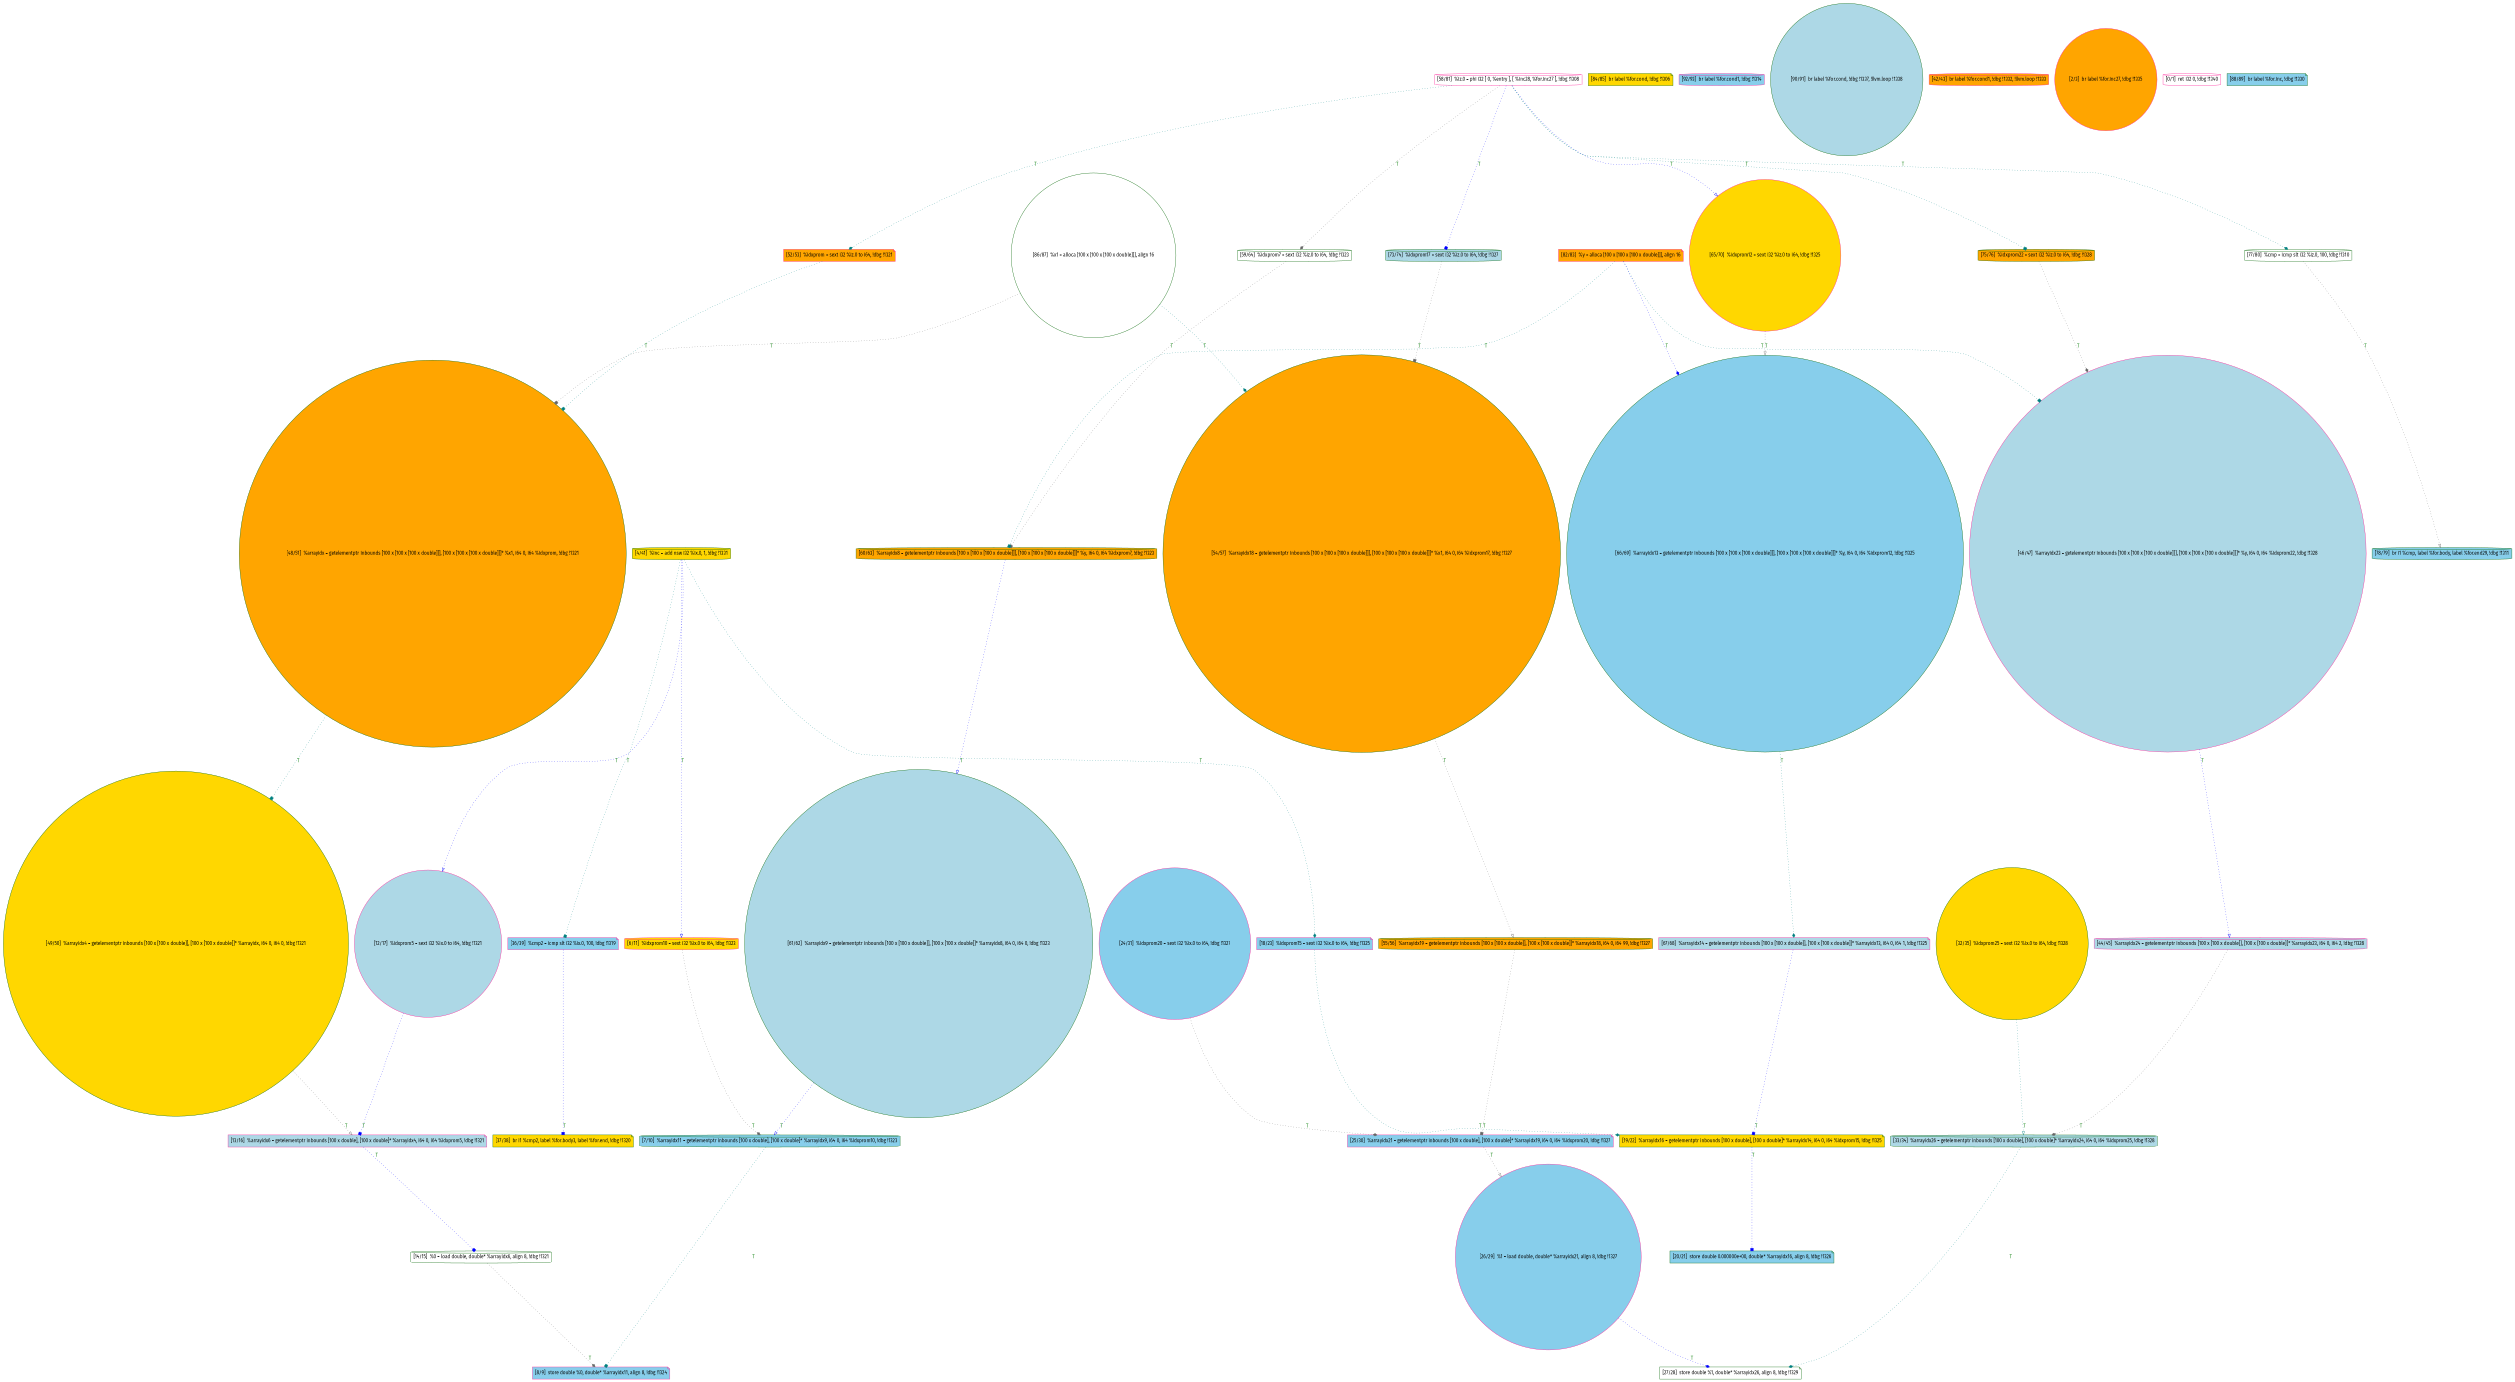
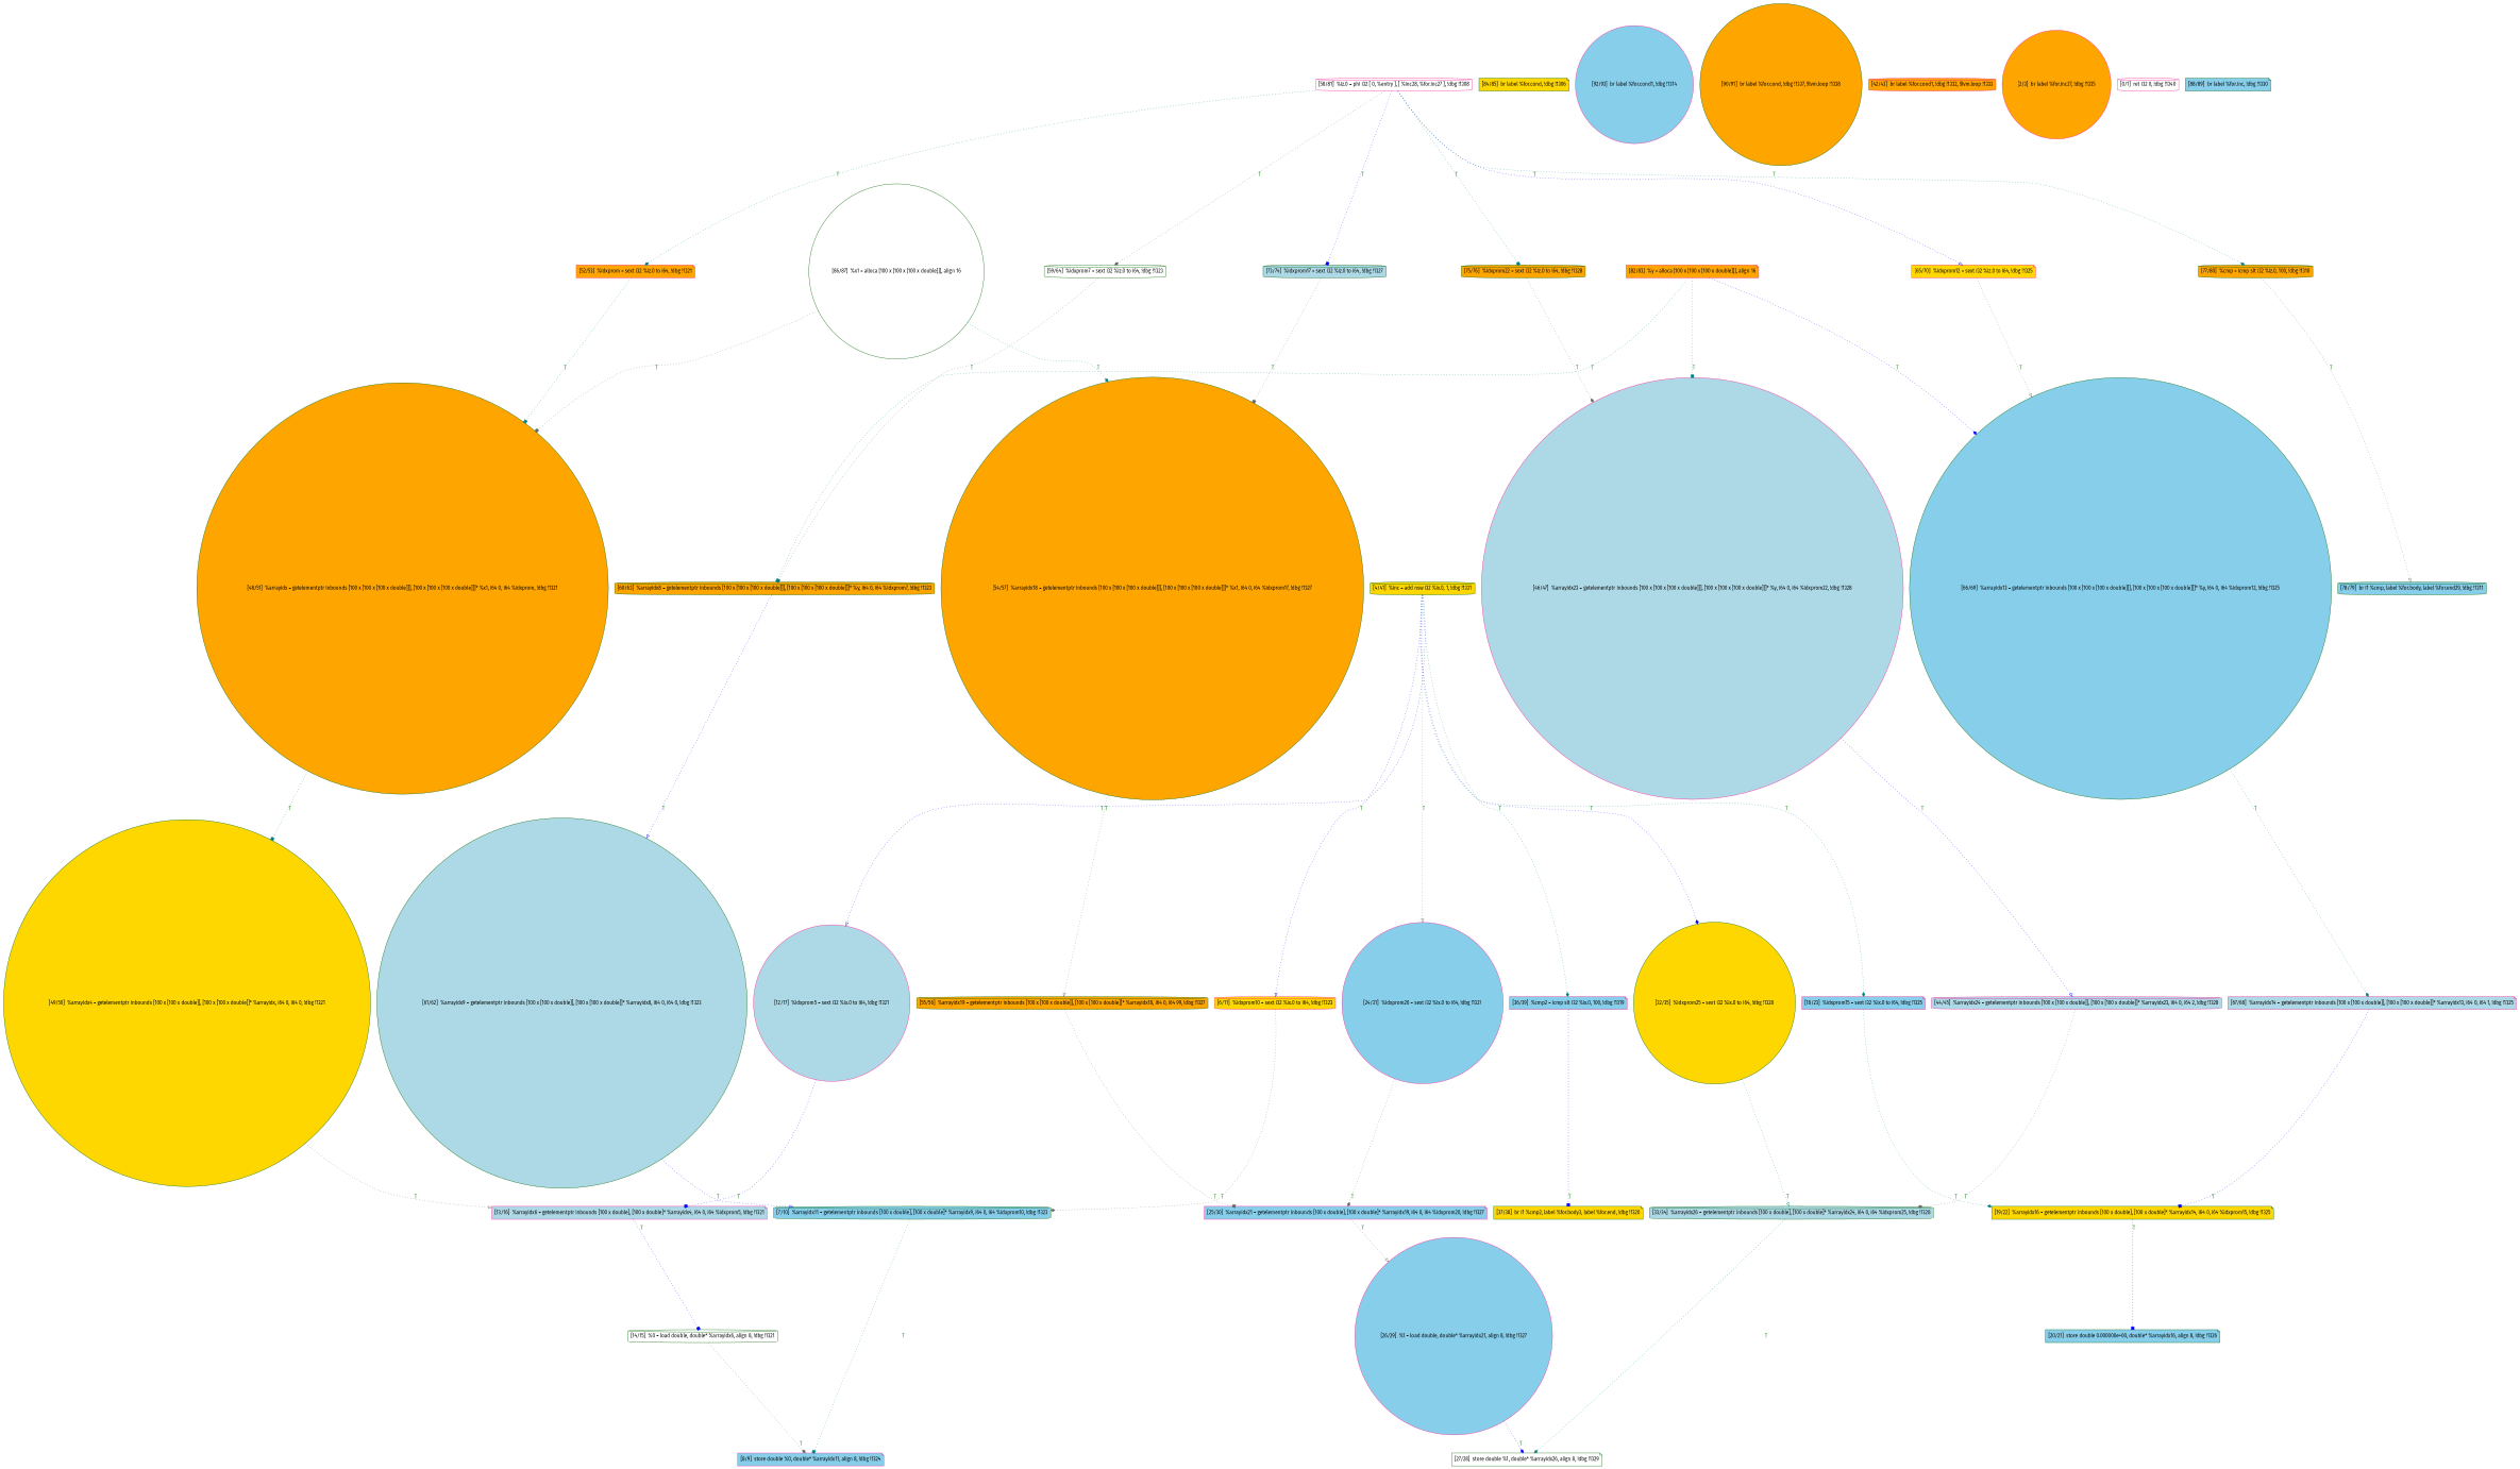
  digraph {
    fontname="Fira Sans"
    node [color=darkgreen fillcolor=skyblue fontname="Fira Sans" shape=cylinder style=filled]
    edge [arrowhead=box color=gray40 fontcolor=forestgreen fontname="Fira Sans" style=dotted]
    n1 [fillcolor=orange label="[48/51]  %arrayidx = getelementptr inbounds [100 x [100 x [100 x double]]], [100 x [100 x [100 x double]]]* %x1, i64 0, i64 %idxprom, !dbg !1321" shape=circle]
    n2 [fillcolor=gold label="[49/50]  %arrayidx4 = getelementptr inbounds [100 x [100 x double]], [100 x [100 x double]]* %arrayidx, i64 0, i64 0, !dbg !1321" shape=circle]
    n3 [color=deeppink fillcolor=lightblue label="[13/16]  %arrayidx6 = getelementptr inbounds [100 x double], [100 x double]* %arrayidx4, i64 0, i64 %idxprom5, !dbg !1321" shape=note]
    n4 [color=deeppink fillcolor=orange label="[52/53]  %idxprom = sext i32 %iz.0 to i64, !dbg !1321" shape=note]
    n5 [fillcolor=orange label="[55/56]  %arrayidx19 = getelementptr inbounds [100 x [100 x double]], [100 x [100 x double]]* %arrayidx18, i64 0, i64 99, !dbg !1327"]
    n6 [color=deeppink label="[25/30]  %arrayidx21 = getelementptr inbounds [100 x double], [100 x double]* %arrayidx19, i64 0, i64 %idxprom20, !dbg !1327" shape=note]
    n7 [color=deeppink label="[26/29]  %1 = load double, double* %arrayidx21, align 8, !dbg !1327" shape=circle]
    n8 [fillcolor=gold label="[84/85]  br label %for.cond, !dbg !1306" shape=note]
    n9 [fillcolor=orange label="[75/76]  %idxprom22 = sext i32 %iz.0 to i64, !dbg !1328"]
    n10 [color=deeppink fillcolor=lightblue label="[46/47]  %arrayidx23 = getelementptr inbounds [100 x [100 x [100 x double]]], [100 x [100 x [100 x double]]]* %y, i64 0, i64 %idxprom22, !dbg !1328" shape=circle]
    n11 [color=deeppink fillcolor=lightblue label="[44/45]  %arrayidx24 = getelementptr inbounds [100 x [100 x double]], [100 x [100 x double]]* %arrayidx23, i64 0, i64 2, !dbg !1328"]
-   n12 [color=deeppink label="[92/93]  br label %for.cond1, !dbg !1314"]
+   n12 [color=deeppink label="[92/93]  br label %for.cond1, !dbg !1314" shape=circle]
    n13 [fillcolor=white label="[86/87]  %x1 = alloca [100 x [100 x [100 x double]]], align 16" shape=circle]
    n14 [fillcolor=orange label="[54/57]  %arrayidx18 = getelementptr inbounds [100 x [100 x [100 x double]]], [100 x [100 x [100 x double]]]* %x1, i64 0, i64 %idxprom17, !dbg !1327" shape=circle]
    n15 [fillcolor=white label="[27/28]  store double %1, double* %arrayidx26, align 8, !dbg !1329" shape=note]
    n16 [label="[20/21]  store double 0.000000e+00, double* %arrayidx16, align 8, !dbg !1326" shape=note]
    n17 [fillcolor=white label="[59/64]  %idxprom7 = sext i32 %iz.0 to i64, !dbg !1323"]
    n18 [fillcolor=orange label="[60/63]  %arrayidx8 = getelementptr inbounds [100 x [100 x [100 x double]]], [100 x [100 x [100 x double]]]* %y, i64 0, i64 %idxprom7, !dbg !1323"]
    n19 [fillcolor=lightblue label="[61/62]  %arrayidx9 = getelementptr inbounds [100 x [100 x double]], [100 x [100 x double]]* %arrayidx8, i64 0, i64 0, !dbg !1323" shape=circle]
    n20 [color=deeppink label="[24/31]  %idxprom20 = sext i32 %ix.0 to i64, !dbg !1327" shape=circle]
    n21 [fillcolor=gold label="[37/38]  br i1 %cmp2, label %for.body3, label %for.end, !dbg !1320" shape=note]
-   n22 [fillcolor=lightblue label="[90/91]  br label %for.cond, !dbg !1337, !llvm.loop !1338" shape=circle]
+   n22 [fillcolor=orange label="[90/91]  br label %for.cond, !dbg !1337, !llvm.loop !1338" shape=circle]
    n23 [color=deeppink fillcolor=gold label="[6/11]  %idxprom10 = sext i32 %ix.0 to i64, !dbg !1323"]
    n24 [label="[7/10]  %arrayidx11 = getelementptr inbounds [100 x double], [100 x double]* %arrayidx9, i64 0, i64 %idxprom10, !dbg !1323"]
    n25 [color=deeppink label="[8/9]  store double %0, double* %arrayidx11, align 8, !dbg !1324" shape=note]
    n26 [color=deeppink label="[18/23]  %idxprom15 = sext i32 %ix.0 to i64, !dbg !1325" shape=note]
    n27 [fillcolor=gold label="[19/22]  %arrayidx16 = getelementptr inbounds [100 x double], [100 x double]* %arrayidx14, i64 0, i64 %idxprom15, !dbg !1325" shape=note]
-   n28 [color=deeppink fillcolor=gold label="[65/70]  %idxprom12 = sext i32 %iz.0 to i64, !dbg !1325" shape=circle]
+   n28 [color=deeppink fillcolor=gold label="[65/70]  %idxprom12 = sext i32 %iz.0 to i64, !dbg !1325" shape=note]
    n29 [label="[66/69]  %arrayidx13 = getelementptr inbounds [100 x [100 x [100 x double]]], [100 x [100 x [100 x double]]]* %y, i64 0, i64 %idxprom12, !dbg !1325" shape=circle]
    n30 [color=deeppink fillcolor=lightblue label="[67/68]  %arrayidx14 = getelementptr inbounds [100 x [100 x double]], [100 x [100 x double]]* %arrayidx13, i64 0, i64 1, !dbg !1325" shape=note]
-   n31 [fillcolor=white label="[77/80]  %cmp = icmp slt i32 %iz.0, 100, !dbg !1310"]
+   n31 [fillcolor=orange label="[77/80]  %cmp = icmp slt i32 %iz.0, 100, !dbg !1310"]
    n32 [label="[78/79]  br i1 %cmp, label %for.body, label %for.end29, !dbg !1311"]
    n33 [fillcolor=lightblue label="[33/34]  %arrayidx26 = getelementptr inbounds [100 x double], [100 x double]* %arrayidx24, i64 0, i64 %idxprom25, !dbg !1328"]
    n34 [color=deeppink label="[36/39]  %cmp2 = icmp slt i32 %ix.0, 100, !dbg !1319" shape=note]
    n35 [color=deeppink fillcolor=orange label="[42/43]  br label %for.cond1, !dbg !1332, !llvm.loop !1333"]
    n36 [fillcolor=gold label="[4/41]  %inc = add nsw i32 %ix.0, 1, !dbg !1331"]
    n37 [fillcolor=gold label="[32/35]  %idxprom25 = sext i32 %ix.0 to i64, !dbg !1328" shape=circle]
    n38 [color=deeppink fillcolor=lightblue label="[12/17]  %idxprom5 = sext i32 %ix.0 to i64, !dbg !1321" shape=circle]
    n39 [color=deeppink fillcolor=orange label="[2/3]  br label %for.inc27, !dbg !1335" shape=circle]
    n40 [fillcolor=white label="[14/15]  %0 = load double, double* %arrayidx6, align 8, !dbg !1321"]
    n41 [color=deeppink fillcolor=white label="[58/81]  %iz.0 = phi i32 [ 0, %entry ], [ %inc28, %for.inc27 ], !dbg !1308"]
    n42 [fillcolor=lightblue label="[73/74]  %idxprom17 = sext i32 %iz.0 to i64, !dbg !1327"]
    n43 [color=deeppink fillcolor=white label="[0/1]  ret i32 0, !dbg !1340"]
    n44 [color=deeppink fillcolor=orange label="[82/83]  %y = alloca [100 x [100 x [100 x double]]], align 16" shape=note]
    n45 [label="[88/89]  br label %for.inc, !dbg !1330" shape=note]
    n1 -> n2 [color=teal label=T]
    n2 -> n3 [arrowhead=onormal label=T]
    n3 -> n40 [color=blue label=T]
    n4 -> n1 [color=teal label=T]
    n5 -> n6 [label=T]
    n6 -> n7 [arrowhead=onormal label=T]
    n7 -> n15 [arrowhead=diamond color=blue label=T]
    n9 -> n10 [arrowhead=diamond label=T]
    n10 -> n11 [arrowhead=onormal color=blue label=T]
    n11 -> n33 [arrowhead=diamond label=T]
    n13 -> n1 [label=T]
    n13 -> n14 [arrowhead=diamond color=teal label=T]
    n14 -> n5 [arrowhead=onormal label=T]
    n17 -> n18 [label=T]
    n18 -> n19 [arrowhead=onormal color=blue label=T]
    n19 -> n24 [arrowhead=onormal color=blue label=T]
    n20 -> n6 [arrowhead=diamond label=T]
    n23 -> n24 [arrowhead=diamond label=T]
    n24 -> n25 [color=teal label=T]
    n26 -> n27 [arrowhead=diamond color=teal label=T]
    n27 -> n16 [color=blue label=T]
    n28 -> n29 [arrowhead=onormal label=T]
    n29 -> n30 [arrowhead=diamond color=teal label=T]
    n30 -> n27 [color=blue label=T]
    n31 -> n32 [arrowhead=onormal label=T]
    n33 -> n15 [arrowhead=diamond color=teal label=T]
    n34 -> n21 [color=blue label=T]
+   n36 -> n20 [arrowhead=onormal label=T]
    n36 -> n23 [arrowhead=onormal color=blue label=T]
    n36 -> n26 [arrowhead=diamond color=teal label=T]
-   n36 -> n34 [color=teal label=T]
+   n36 -> n34 [arrowhead=diamond color=teal label=T]
+   n36 -> n37 [arrowhead=diamond color=blue label=T]
    n36 -> n38 [arrowhead=onormal color=blue label=T]
    n37 -> n33 [arrowhead=onormal color=teal label=T]
    n38 -> n3 [color=blue label=T]
    n40 -> n25 [arrowhead=diamond label=T]
    n41 -> n4 [arrowhead=diamond color=teal label=T]
    n41 -> n9 [color=teal label=T]
    n41 -> n17 [arrowhead=diamond label=T]
    n41 -> n28 [arrowhead=onormal color=blue label=T]
    n41 -> n31 [arrowhead=diamond color=teal label=T]
    n41 -> n42 [color=blue label=T]
    n42 -> n14 [label=T]
    n44 -> n10 [color=teal label=T]
    n44 -> n18 [color=teal label=T]
    n44 -> n29 [arrowhead=diamond color=blue label=T]
  }
